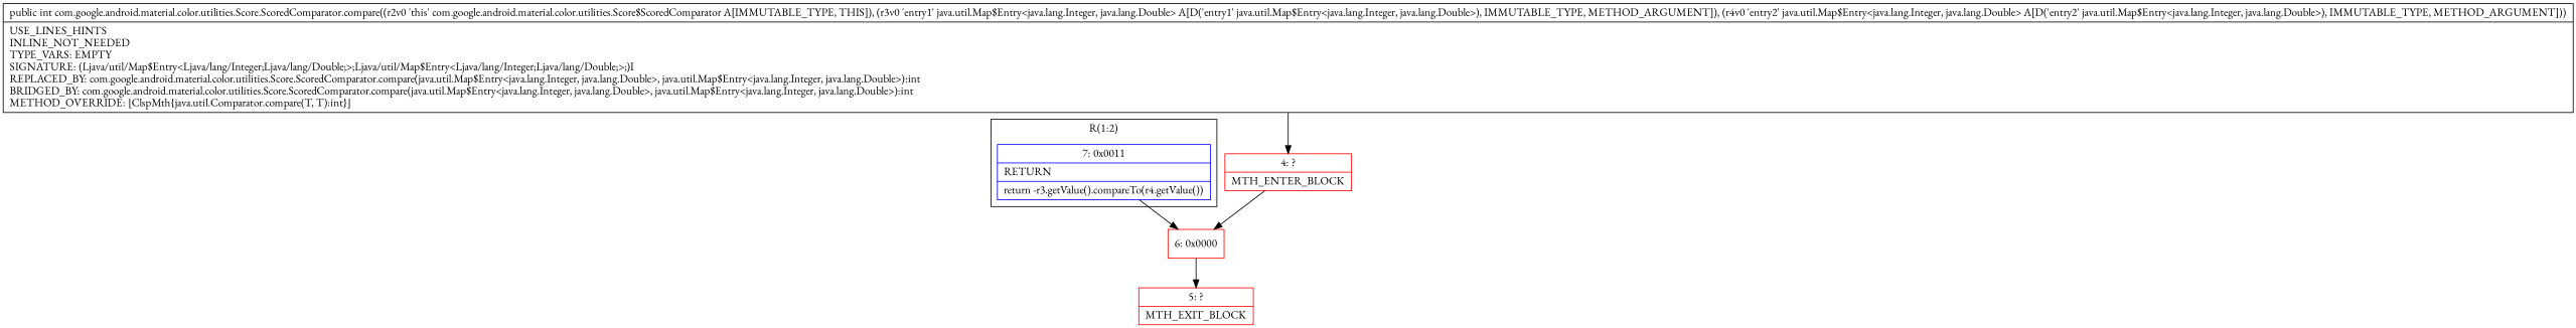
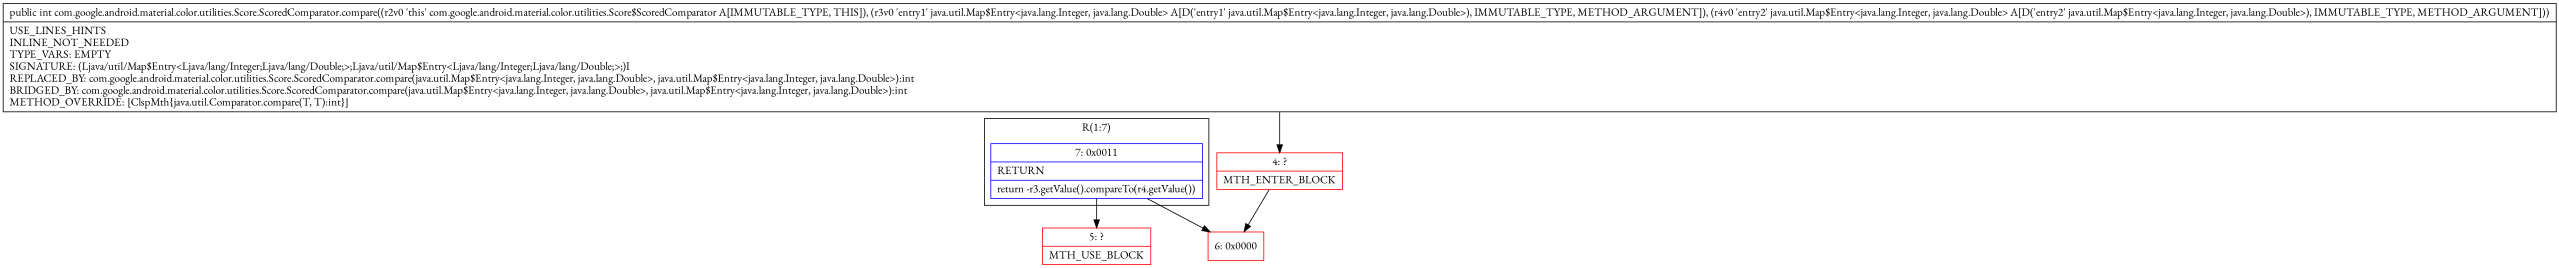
  digraph {
    fontname="EB Garamond"
    node [color=red fontname="EB Garamond" shape=record]
    edge [fontname="EB Garamond"]
    n1 [color=blue label="{7\:\ 0x0011|RETURN\l|return \-r3.getValue().compareTo(r4.getValue())\l}"]
-   n2 [label="{5\:\ ?|MTH_EXIT_BLOCK\l}"]
+   n2 [label="{5\:\ ?|MTH_USE_BLOCK\l}"]
    n3 [label="{6\:\ 0x0000}"]
    n4 [label="{4\:\ ?|MTH_ENTER_BLOCK\l}"]
    n5 [label="{public int com.google.android.material.color.utilities.Score.ScoredComparator.compare((r2v0 'this' com.google.android.material.color.utilities.Score$ScoredComparator A[IMMUTABLE_TYPE, THIS]), (r3v0 'entry1' java.util.Map$Entry\<java.lang.Integer, java.lang.Double\> A[D('entry1' java.util.Map$Entry\<java.lang.Integer, java.lang.Double\>), IMMUTABLE_TYPE, METHOD_ARGUMENT]), (r4v0 'entry2' java.util.Map$Entry\<java.lang.Integer, java.lang.Double\> A[D('entry2' java.util.Map$Entry\<java.lang.Integer, java.lang.Double\>), IMMUTABLE_TYPE, METHOD_ARGUMENT]))  | USE_LINES_HINTS\lINLINE_NOT_NEEDED\lTYPE_VARS: EMPTY\lSIGNATURE: (Ljava\/util\/Map$Entry\<Ljava\/lang\/Integer;Ljava\/lang\/Double;\>;Ljava\/util\/Map$Entry\<Ljava\/lang\/Integer;Ljava\/lang\/Double;\>;)I\lREPLACED_BY: com.google.android.material.color.utilities.Score.ScoredComparator.compare(java.util.Map$Entry\<java.lang.Integer, java.lang.Double\>, java.util.Map$Entry\<java.lang.Integer, java.lang.Double\>):int\lBRIDGED_BY: com.google.android.material.color.utilities.Score.ScoredComparator.compare(java.util.Map$Entry\<java.lang.Integer, java.lang.Double\>, java.util.Map$Entry\<java.lang.Integer, java.lang.Double\>):int\lMETHOD_OVERRIDE: [ClspMth\{java.util.Comparator.compare(T, T):int\}]\l}" color=""]
    subgraph cluster_1 {
-     label="R(1:2)"
+     label="R(1:7)"
      n1
    }
-   n3 -> n2
+   n1 -> n2
    n1 -> n3
    n4 -> n3
    n5 -> n4
  }
